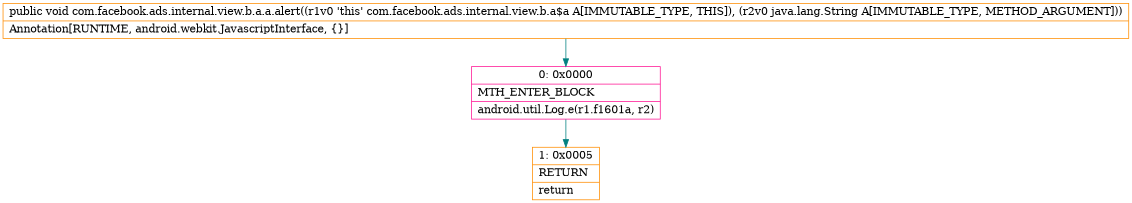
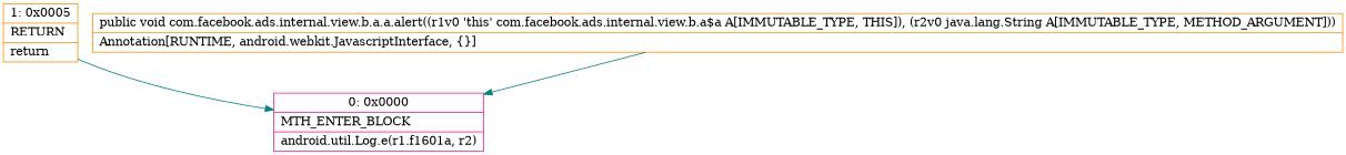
  digraph {
    node [shape=record color=darkorange]
    edge [color=teal]
    n1 [label="{0\:\ 0x0000|MTH_ENTER_BLOCK\l|android.util.Log.e(r1.f1601a, r2)\l}" color=deeppink]
    n2 [label="{1\:\ 0x0005|RETURN\l|return\l}"]
    n3 [label="{public void com.facebook.ads.internal.view.b.a.a.alert((r1v0 'this' com.facebook.ads.internal.view.b.a$a A[IMMUTABLE_TYPE, THIS]), (r2v0 java.lang.String A[IMMUTABLE_TYPE, METHOD_ARGUMENT]))  | Annotation[RUNTIME, android.webkit.JavascriptInterface, \{\}]\l}"]
-   n1 -> n2
+   n2 -> n1
    n3 -> n1
  }
